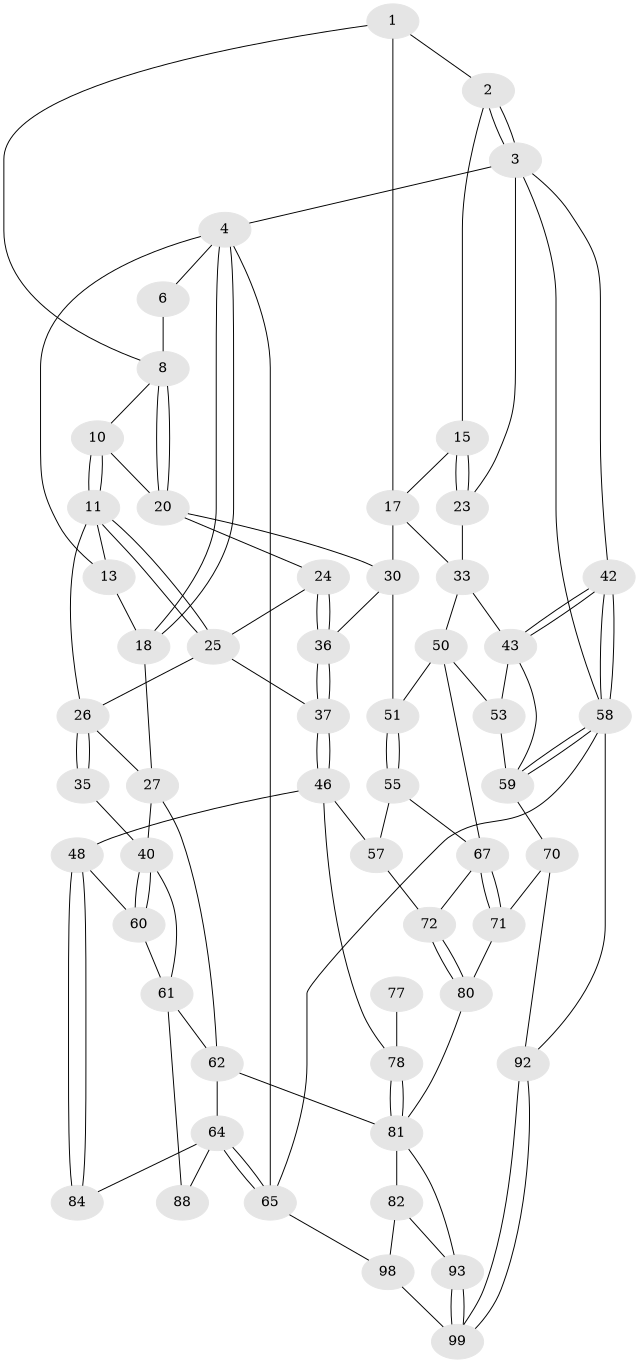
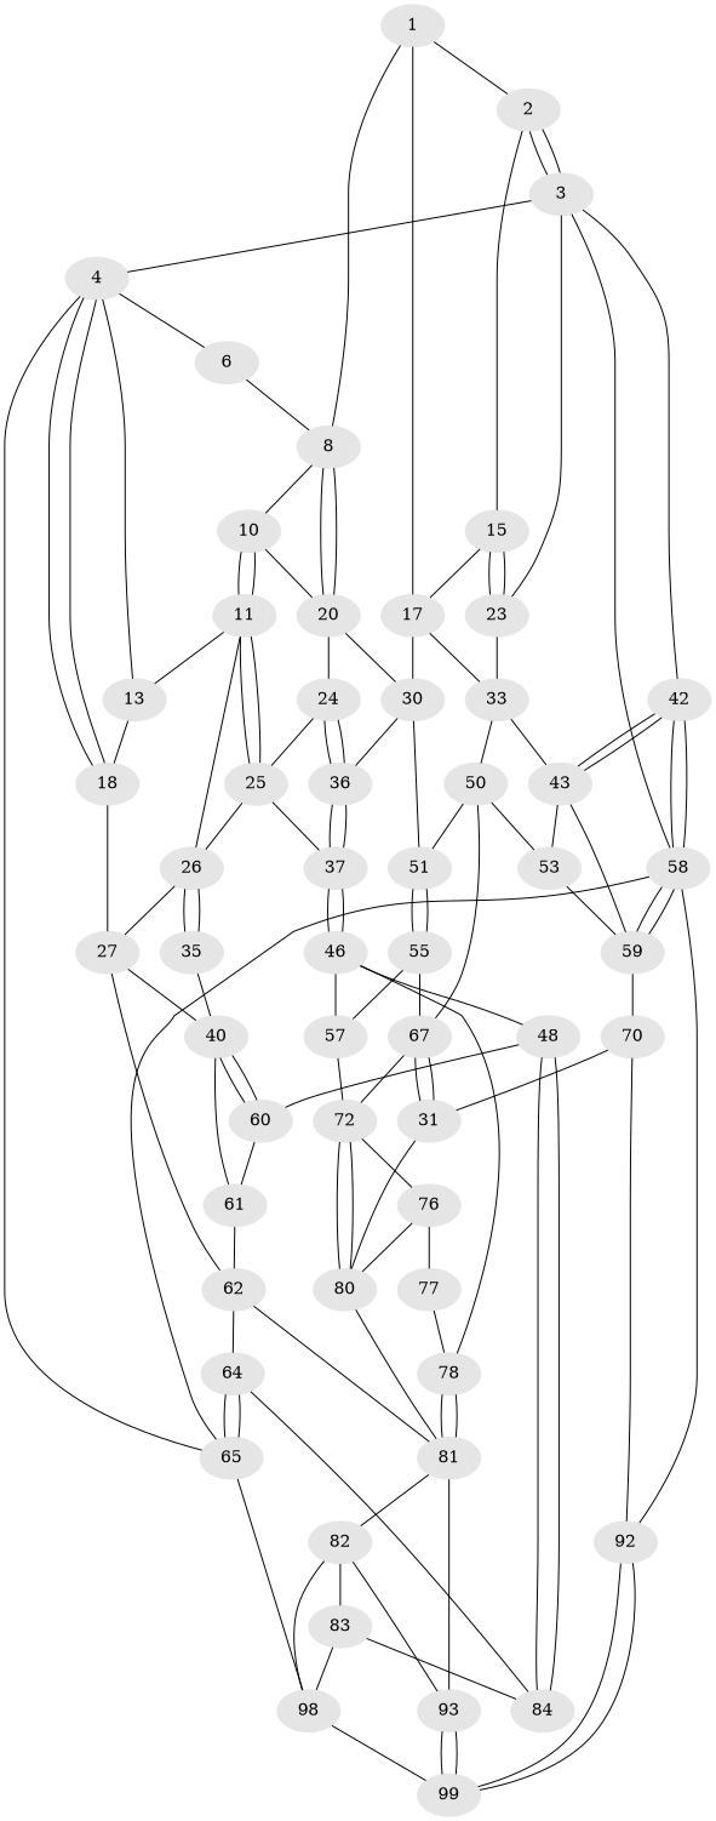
  graph {
    node [color=gray90 style=filled]
    1 [super="+7"]
    2
    8 [super="+9"]
    17 [super="+29"]
    3 [super="+22"]
    15 [super="+16"]
    10
    20 [super="+21"]
    30 [super="+31"]
    33 [super="+44"]
    4 [super="+5"]
    23 [super="+32"]
    42
    58 [super="+75"]
    6
    13 [super="+14"]
    18 [super="+19"]
    65 [super="+100"]
    43 [super="+52"]
    59 [super="+69"]
    92
    27 [super="+28"]
    98 [super="+102"]
    11 [super="+12"]
    24
    25 [super="+34"]
    26
    37 [super="+38"]
    35 [super="+39"]
    36
    51
    50 [super="+54"]
    40 [super="+41"]
    62 [super="+63"]
    46 [super="+47"]
    60
    61 [super="+66"]
    64 [super="+90"]
    81 [super="+87"]
    55 [super="+56"]
    53
    67 [super="+68"]
    48 [super="+49"]
    57 [super="+74"]
    78
-   88
    70 [super="+91"]
    84 [super="+89"]
    72 [super="+73"]
-   71 [super="+79"]
+   71 [super="+79" label=31]
    80 [super="+86"]
+   76 [super="+85"]
    99 [super="+101"]
    77
    82 [super="+95"]
    93 [super="+94"]
+   83 [super="+96"]
    1 -- 2
    1 -- 8
    1 -- 17
    2 -- 3
    2 -- 3
    2 -- 15
    8 -- 10
    8 -- 20
    8 -- 20
    17 -- 30
    17 -- 33
    3 -- 4
    3 -- 23
    3 -- 42
    3 -- 58
    15 -- 17
    15 -- 23 [weight=2]
    15 -- 23
    10 -- 20
    10 -- 11
    10 -- 11
    20 -- 30
    20 -- 24
    30 -- 36
    30 -- 51
    33 -- 43
    33 -- 50
    4 -- 6
    4 -- 13
    4 -- 18
    4 -- 18
    4 -- 65
    23 -- 33
    42 -- 58
    42 -- 58
    42 -- 43
    42 -- 43
    58 -- 65
    58 -- 59
    58 -- 59
    58 -- 92
    6 -- 8
    13 -- 18 [weight=2]
    18 -- 27
    65 -- 98
    43 -- 59
    43 -- 53
    59 -- 70
    92 -- 99
    92 -- 99
    27 -- 40
    27 -- 62
    98 -- 99
    11 -- 13
    11 -- 25
    11 -- 25
    11 -- 26
    24 -- 25
    24 -- 36
    24 -- 36
    25 -- 26
    25 -- 37
    26 -- 27
    26 -- 35
    26 -- 35
    37 -- 46
    37 -- 46
    35 -- 40
    36 -- 37
    36 -- 37
    51 -- 55
    51 -- 55
    50 -- 51
    50 -- 53
    50 -- 67
    40 -- 60
    40 -- 60
    40 -- 61
    62 -- 64
    62 -- 81
    46 -- 48
    46 -- 57
    46 -- 78
    60 -- 61
    61 -- 62
-   61 -- 88
    64 -- 65
    64 -- 65
-   64 -- 88
    64 -- 84
    81 -- 82
    81 -- 93
    55 -- 67
    55 -- 57 [weight=2]
    53 -- 59
    67 -- 72
    67 -- 71
    67 -- 71
    48 -- 60
    48 -- 84
    48 -- 84
    57 -- 72
    78 -- 81
    78 -- 81
    70 -- 92
    70 -- 71 [weight=2]
    72 -- 80
    72 -- 80
+   72 -- 76
    71 -- 80
    80 -- 81
+   76 -- 80
+   76 -- 77 [weight=2]
    77 -- 78
    82 -- 98
    82 -- 93
+   82 -- 83
    93 -- 99 [weight=2]
    93 -- 99
+   83 -- 98
+   83 -- 84
  }
